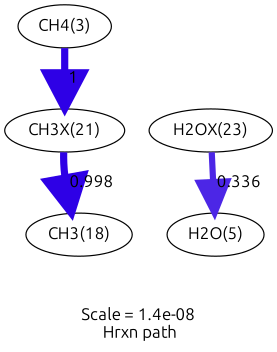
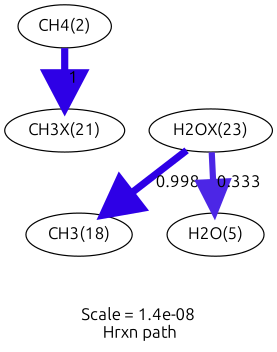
  digraph {
    fontname=Ubuntu
    label="Scale = 1.4e-08\l Hrxn path"
    node [fontname=Ubuntu]
    edge [arrowsize=3 color="0.7, 1.5, 0.9" fontname=Ubuntu style="setlinewidth(6)"]
-   n1 [label="CH4(3)"]
+   n1 [label="CH4(2)"]
    n2 [label="CH3X(21)"]
    n3 [label="CH3(18)"]
    n4 [label="H2OX(23)"]
    n5 [label="H2O(5)"]
    n1 -> n2 [label=" 1"]
-   n2 -> n3 [label=" 0.998"]
-   n4 -> n5 [arrowsize=2.58 color="0.7, 0.833, 0.9" label=" 0.336" style="setlinewidth(5.17)"]
+   n4 -> n3 [label=" 0.998"]
+   n4 -> n5 [arrowsize=2.58 color="0.7, 0.833, 0.9" label=" 0.333" style="setlinewidth(5.17)"]
  }
